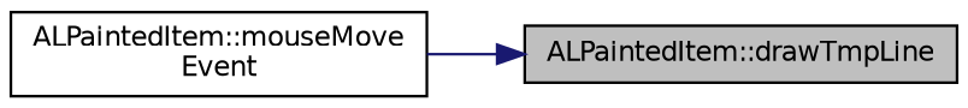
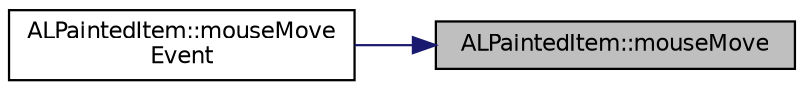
  digraph {
    rankdir=RL
    node [color=black fontname=Helvetica fontsize=10 shape=record style=filled]
-   n1 [fillcolor=grey75 fontcolor=black height=0.2 label="ALPaintedItem::drawTmpLine" width=0.4]
+   n1 [fillcolor=grey75 fontcolor=black height=0.2 label="ALPaintedItem::mouseMove" width=0.4]
    n2 [fillcolor=white height=0.2 label="ALPaintedItem::mouseMove\lEvent" width=0.4]
    n1 -> n2 [color=midnightblue dir=back fontname=Helvetica fontsize=10 labelfontname=Helvetica labelfontsize=10 style=solid]
  }
